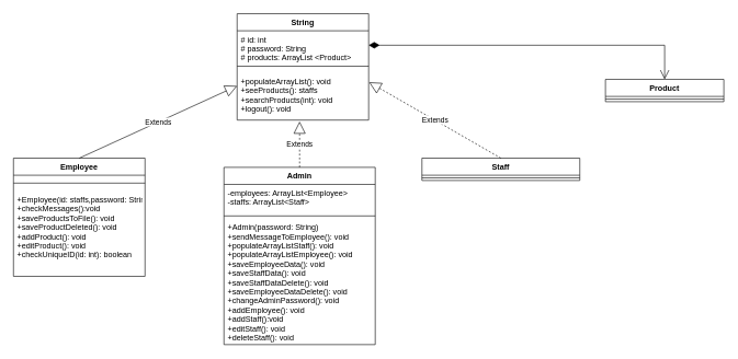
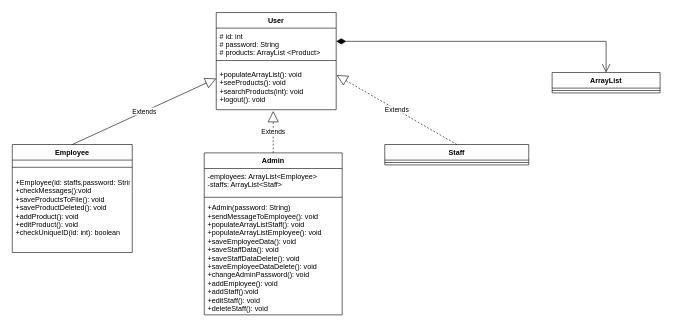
  <mxCell id="0" />
  <mxCell id="1" parent="0" />
- <mxCell id="2" value="String" style="swimlane;fontStyle=1;align=center;verticalAlign=top;childLayout=stackLayout;horizontal=1;startSize=26;horizontalStack=0;resizeParent=1;resizeParentMax=0;resizeLast=0;collapsible=1;marginBottom=0;" vertex="1" parent="1"><mxGeometry x="360" y="20" width="200" height="162" as="geometry" /></mxCell>
+ <mxCell id="2" value="User" style="swimlane;fontStyle=1;align=center;verticalAlign=top;childLayout=stackLayout;horizontal=1;startSize=26;horizontalStack=0;resizeParent=1;resizeParentMax=0;resizeLast=0;collapsible=1;marginBottom=0;" vertex="1" parent="1"><mxGeometry x="360" y="20" width="200" height="162" as="geometry" /></mxCell>
  <mxCell id="3" value="# id: int&#10;# password: String&#10;# products: ArrayList &lt;Product&gt;" style="text;strokeColor=none;fillColor=none;align=left;verticalAlign=top;spacingLeft=4;spacingRight=4;overflow=hidden;rotatable=0;points=[[0,0.5],[1,0.5]];portConstraint=eastwest;" vertex="1" parent="2"><mxGeometry y="26" width="200" height="44" as="geometry" /></mxCell>
  <mxCell id="4" value="" style="line;strokeWidth=1;fillColor=none;align=left;verticalAlign=middle;spacingTop=-1;spacingLeft=3;spacingRight=3;rotatable=0;labelPosition=right;points=[];portConstraint=eastwest;" vertex="1" parent="2"><mxGeometry y="70" width="200" height="20" as="geometry" /></mxCell>
- <mxCell id="5" value="+populateArrayList(): void&#10;+seeProducts(): staffs&#10;+searchProducts(int): void&#10;+logout(): void" style="text;strokeColor=none;fillColor=none;align=left;verticalAlign=top;spacingLeft=4;spacingRight=4;overflow=hidden;rotatable=0;points=[[0,0.5],[1,0.5]];portConstraint=eastwest;" vertex="1" parent="2"><mxGeometry y="90" width="200" height="72" as="geometry" /></mxCell>
+ <mxCell id="5" value="+populateArrayList(): void&#10;+seeProducts(): void&#10;+searchProducts(int): void&#10;+logout(): void" style="text;strokeColor=none;fillColor=none;align=left;verticalAlign=top;spacingLeft=4;spacingRight=4;overflow=hidden;rotatable=0;points=[[0,0.5],[1,0.5]];portConstraint=eastwest;" vertex="1" parent="2"><mxGeometry y="90" width="200" height="72" as="geometry" /></mxCell>
  <mxCell id="6" value="Employee" style="swimlane;fontStyle=1;align=center;verticalAlign=top;childLayout=stackLayout;horizontal=1;startSize=26;horizontalStack=0;resizeParent=1;resizeParentMax=0;resizeLast=0;collapsible=1;marginBottom=0;" vertex="1" parent="1"><mxGeometry x="20" y="240" width="200" height="180" as="geometry" /></mxCell>
  <mxCell id="7" value="" style="line;strokeWidth=1;fillColor=none;align=left;verticalAlign=middle;spacingTop=-1;spacingLeft=3;spacingRight=3;rotatable=0;labelPosition=right;points=[];portConstraint=eastwest;" vertex="1" parent="6"><mxGeometry y="26" width="200" height="24" as="geometry" /></mxCell>
  <mxCell id="8" value="+Employee(id: staffs,password: String)&#10;+checkMessages():void&#10;+saveProductsToFile(): void&#10;+saveProductDeleted(): void&#10;+addProduct(): void&#10;+editProduct(): void&#10;+checkUniqueID(id: int): boolean&#10;" style="text;strokeColor=none;fillColor=none;align=left;verticalAlign=top;spacingLeft=4;spacingRight=4;overflow=hidden;rotatable=0;points=[[0,0.5],[1,0.5]];portConstraint=eastwest;" vertex="1" parent="6"><mxGeometry y="50" width="200" height="130" as="geometry" /></mxCell>
  <mxCell id="9" value="Admin" style="swimlane;fontStyle=1;align=center;verticalAlign=top;childLayout=stackLayout;horizontal=1;startSize=26;horizontalStack=0;resizeParent=1;resizeParentMax=0;resizeLast=0;collapsible=1;marginBottom=0;" vertex="1" parent="1"><mxGeometry x="340" y="254" width="230" height="270" as="geometry"><mxRectangle x="375" y="250" width="80" height="30" as="alternateBounds" /></mxGeometry></mxCell>
  <mxCell id="10" value="-employees: ArrayList&lt;Employee&gt;&#10;-staffs: ArrayList&lt;Staff&gt;" style="text;strokeColor=none;fillColor=none;align=left;verticalAlign=top;spacingLeft=4;spacingRight=4;overflow=hidden;rotatable=0;points=[[0,0.5],[1,0.5]];portConstraint=eastwest;" vertex="1" parent="9"><mxGeometry y="26" width="230" height="44" as="geometry" /></mxCell>
  <mxCell id="11" value="" style="line;strokeWidth=1;fillColor=none;align=left;verticalAlign=middle;spacingTop=-1;spacingLeft=3;spacingRight=3;rotatable=0;labelPosition=right;points=[];portConstraint=eastwest;" vertex="1" parent="9"><mxGeometry y="70" width="230" height="8" as="geometry" /></mxCell>
  <mxCell id="12" value="+Admin(password: String)&#10;+sendMessageToEmployee(): void&#10;+populateArrayListStaff(): void&#10;+populateArrayListEmployee(): void&#10;+saveEmployeeData(): void&#10;+saveStaffData(): void&#10;+saveStaffDataDelete(): void&#10;+saveEmployeeDataDelete(): void&#10;+changeAdminPassword(): void&#10;+addEmployee(): void&#10;+addStaff():void&#10;+editStaff(): void&#10;+deleteStaff(): void&#10;" style="text;strokeColor=none;fillColor=none;align=left;verticalAlign=top;spacingLeft=4;spacingRight=4;overflow=hidden;rotatable=0;points=[[0,0.5],[1,0.5]];portConstraint=eastwest;" vertex="1" parent="9"><mxGeometry y="78" width="230" height="192" as="geometry" /></mxCell>
  <mxCell id="13" value="Staff" style="swimlane;fontStyle=1;align=center;verticalAlign=top;childLayout=stackLayout;horizontal=1;startSize=26;horizontalStack=0;resizeParent=1;resizeParentMax=0;resizeLast=0;collapsible=1;marginBottom=0;" vertex="1" parent="1"><mxGeometry x="641" y="240" width="240" height="34" as="geometry" /></mxCell>
  <mxCell id="14" value="" style="line;strokeWidth=1;fillColor=none;align=left;verticalAlign=middle;spacingTop=-1;spacingLeft=3;spacingRight=3;rotatable=0;labelPosition=right;points=[];portConstraint=eastwest;" vertex="1" parent="13"><mxGeometry y="26" width="240" height="8" as="geometry" /></mxCell>
- <mxCell id="15" value="Product" style="swimlane;fontStyle=1;align=center;verticalAlign=top;childLayout=stackLayout;horizontal=1;startSize=26;horizontalStack=0;resizeParent=1;resizeParentMax=0;resizeLast=0;collapsible=1;marginBottom=0;" vertex="1" parent="1"><mxGeometry x="920" y="120" width="180" height="34" as="geometry" /></mxCell>
+ <mxCell id="15" value="ArrayList" style="swimlane;fontStyle=1;align=center;verticalAlign=top;childLayout=stackLayout;horizontal=1;startSize=26;horizontalStack=0;resizeParent=1;resizeParentMax=0;resizeLast=0;collapsible=1;marginBottom=0;" vertex="1" parent="1"><mxGeometry x="920" y="120" width="180" height="34" as="geometry" /></mxCell>
  <mxCell id="16" value="" style="line;strokeWidth=1;fillColor=none;align=left;verticalAlign=middle;spacingTop=-1;spacingLeft=3;spacingRight=3;rotatable=0;labelPosition=right;points=[];portConstraint=eastwest;" vertex="1" parent="15"><mxGeometry y="26" width="180" height="8" as="geometry" /></mxCell>
  <mxCell id="17" value="Extends" style="endArrow=block;endSize=16;endFill=0;html=1;rounded=0;exitX=0.5;exitY=0;exitDx=0;exitDy=0;" edge="1" parent="1" source="6"><mxGeometry width="160" relative="1" as="geometry"><mxPoint x="150" y="190" as="sourcePoint" /><mxPoint x="360" y="130" as="targetPoint" /></mxGeometry></mxCell>
  <mxCell id="18" value="Extends" style="endArrow=block;endSize=16;endFill=0;html=1;rounded=0;entryX=0.475;entryY=1.03;entryDx=0;entryDy=0;entryPerimeter=0;exitX=0.5;exitY=0;exitDx=0;exitDy=0;dashed=1;" edge="1" parent="1" source="9" target="5"><mxGeometry width="160" relative="1" as="geometry"><mxPoint x="440" y="210" as="sourcePoint" /><mxPoint x="600" y="210" as="targetPoint" /></mxGeometry></mxCell>
  <mxCell id="19" value="Extends" style="endArrow=block;endSize=16;endFill=0;html=1;rounded=0;entryX=1.003;entryY=0.199;entryDx=0;entryDy=0;entryPerimeter=0;exitX=0.5;exitY=0;exitDx=0;exitDy=0;dashed=1;" edge="1" parent="1" source="13" target="5"><mxGeometry width="160" relative="1" as="geometry"><mxPoint x="730" y="230" as="sourcePoint" /><mxPoint x="770" y="120" as="targetPoint" /></mxGeometry></mxCell>
  <mxCell id="20" value="" style="endArrow=open;html=1;endSize=12;startArrow=diamondThin;startSize=14;startFill=1;edgeStyle=orthogonalEdgeStyle;align=left;verticalAlign=bottom;rounded=0;exitX=1;exitY=0.5;exitDx=0;exitDy=0;entryX=0.5;entryY=0;entryDx=0;entryDy=0;" edge="1" parent="1" source="3" target="15"><mxGeometry x="-0.96" y="8" relative="1" as="geometry"><mxPoint x="580" y="70" as="sourcePoint" /><mxPoint x="740" y="70" as="targetPoint" /><mxPoint as="offset" /></mxGeometry></mxCell>
